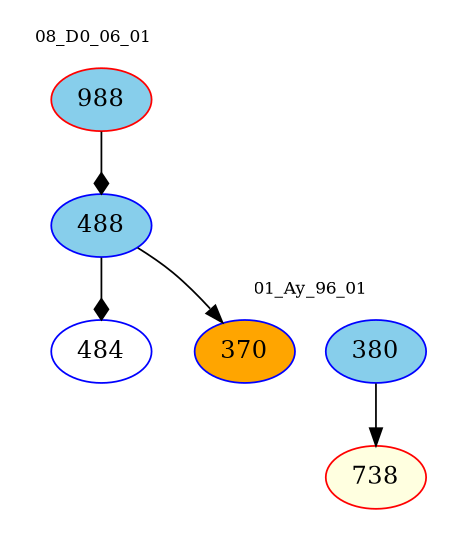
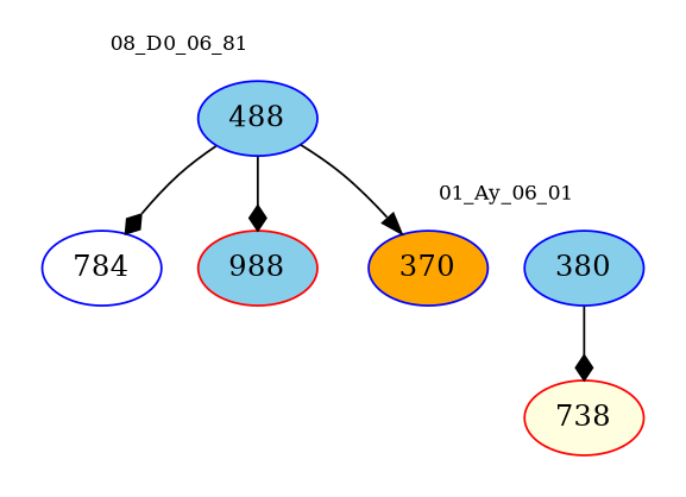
  digraph {
    node [color=blue fillcolor=skyblue style=filled]
    edge [arrowhead=normal color=black]
    n1 [label=380]
    n2 [fillcolor=orange label=370]
    n3 [color=red fillcolor=lightyellow label=738]
    n4 [label=488]
-   n5 [fillcolor=white label=484]
+   n5 [fillcolor=white label=784]
    n6 [color=red label=988]
    subgraph cluster_1 {
      color=white
      fontsize=10
-     label="01_Ay_96_01"
+     label="01_Ay_06_01"
      n1
      n2
      n3
    }
    subgraph cluster_2 {
      color=white
      fontsize=10
-     label="08_D0_06_01"
+     label="08_D0_06_81"
      n4
      n5
      n6
    }
-   n1 -> n3
+   n1 -> n3 [arrowhead=diamond]
    n4 -> n2
    n4 -> n5 [arrowhead=diamond]
-   n6 -> n4 [arrowhead=diamond]
+   n4 -> n6 [arrowhead=diamond]
  }
